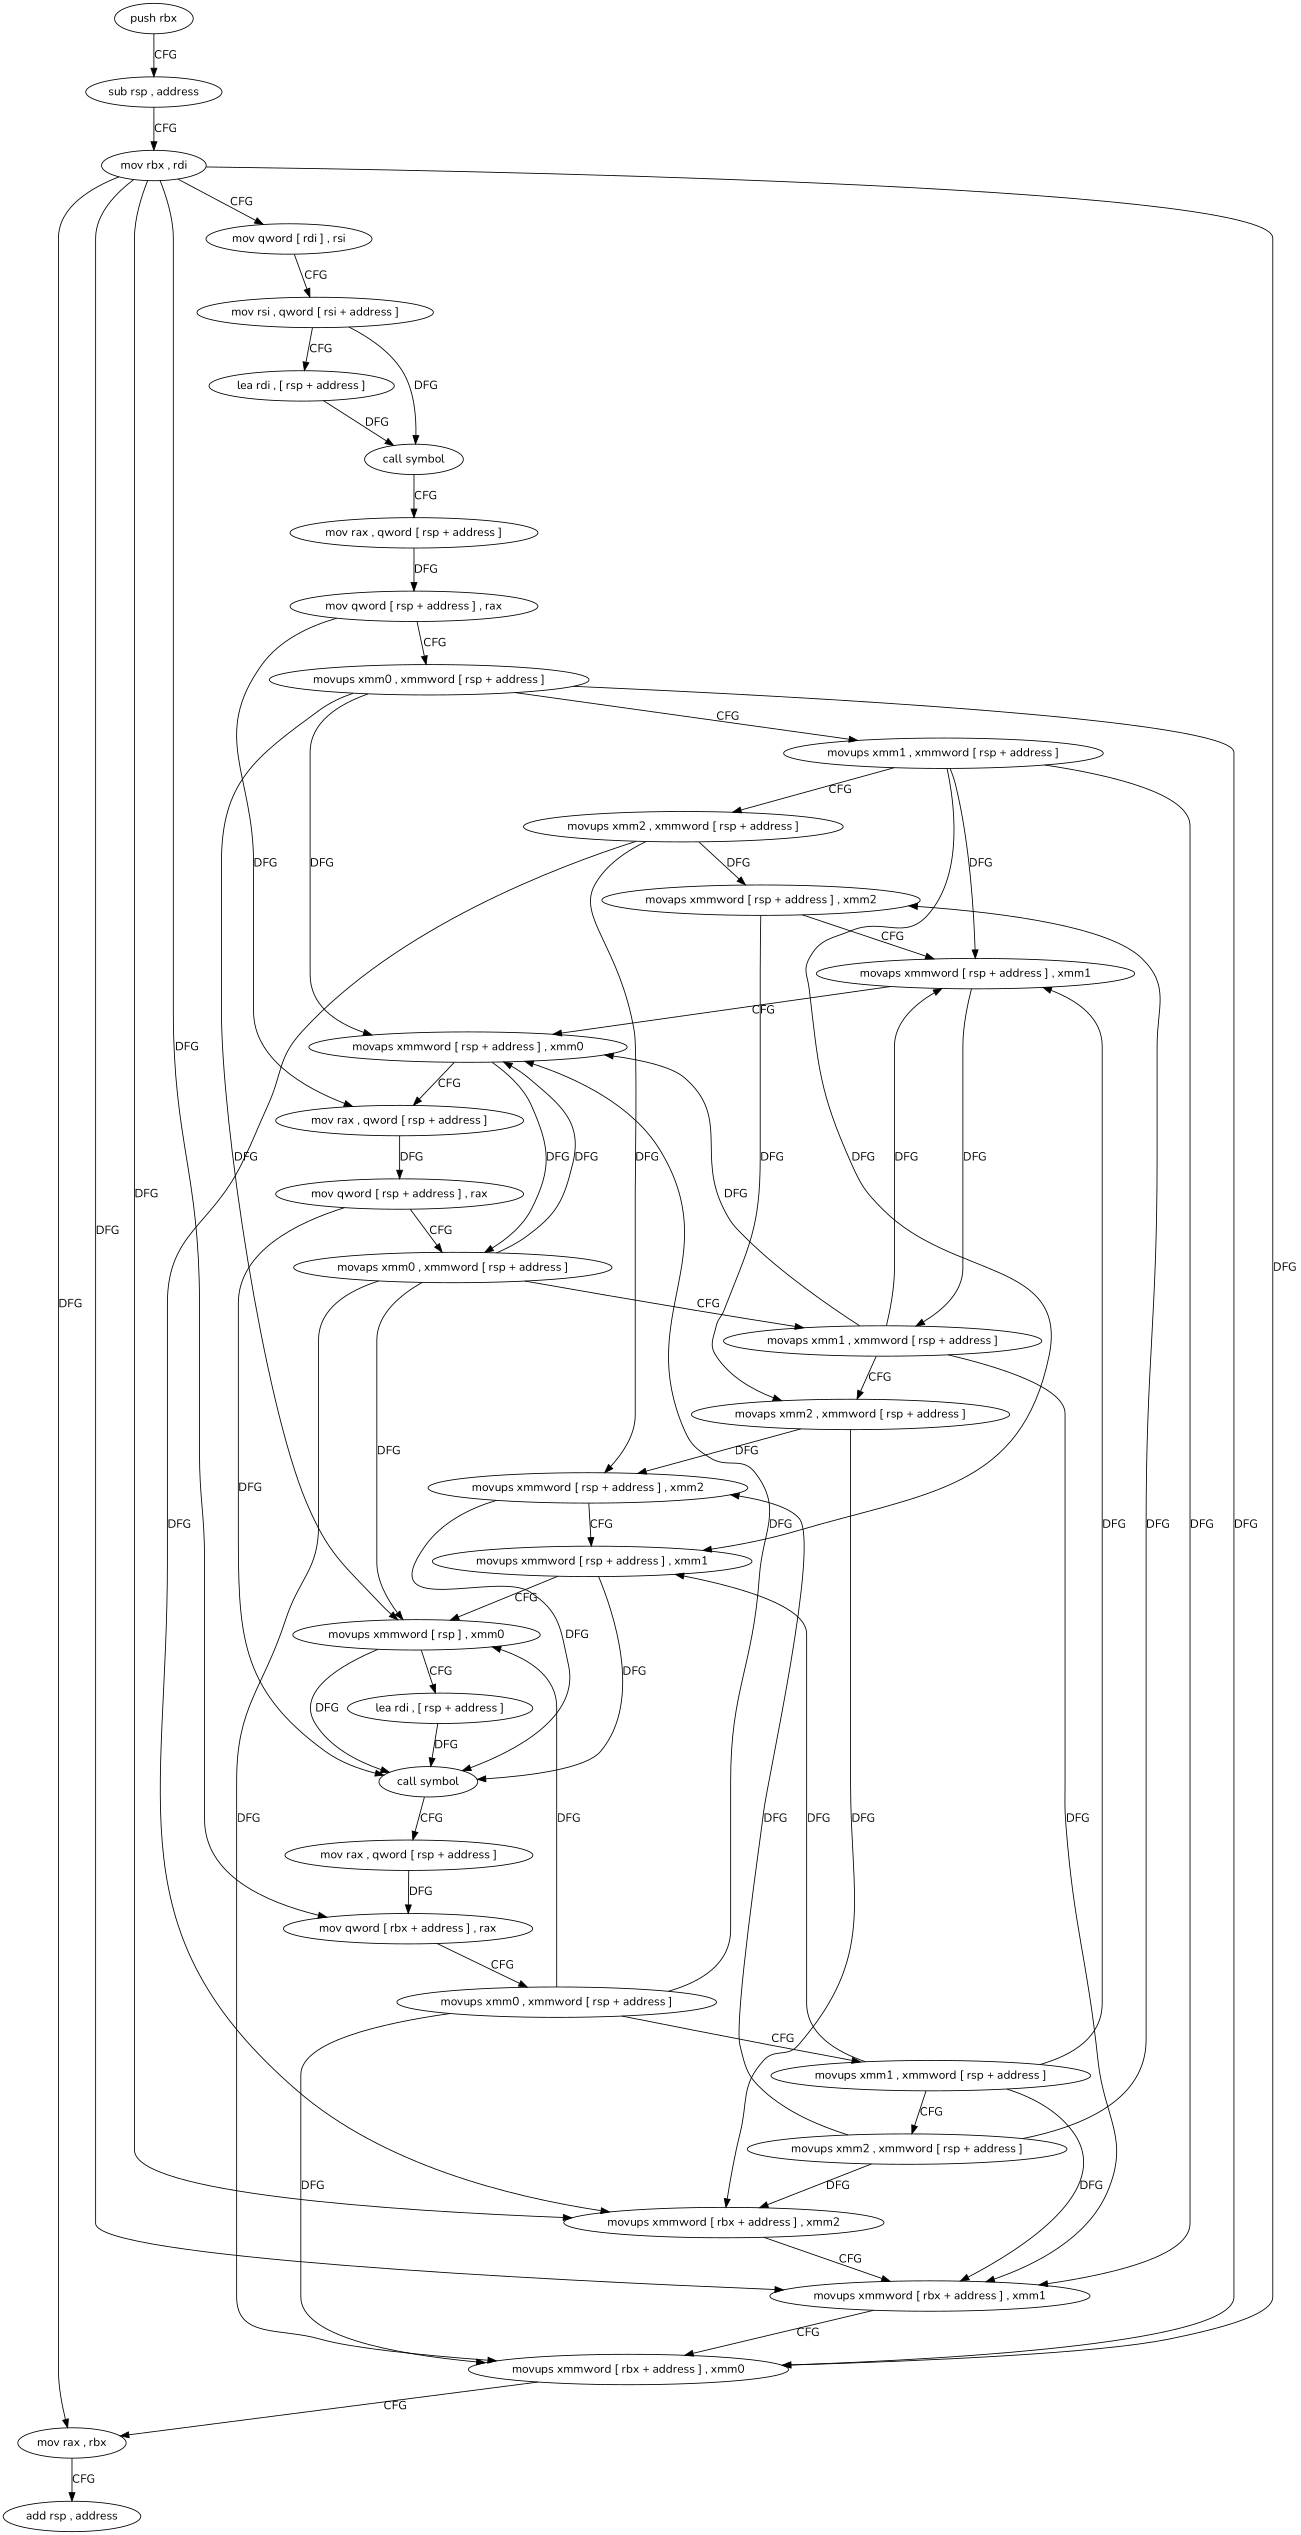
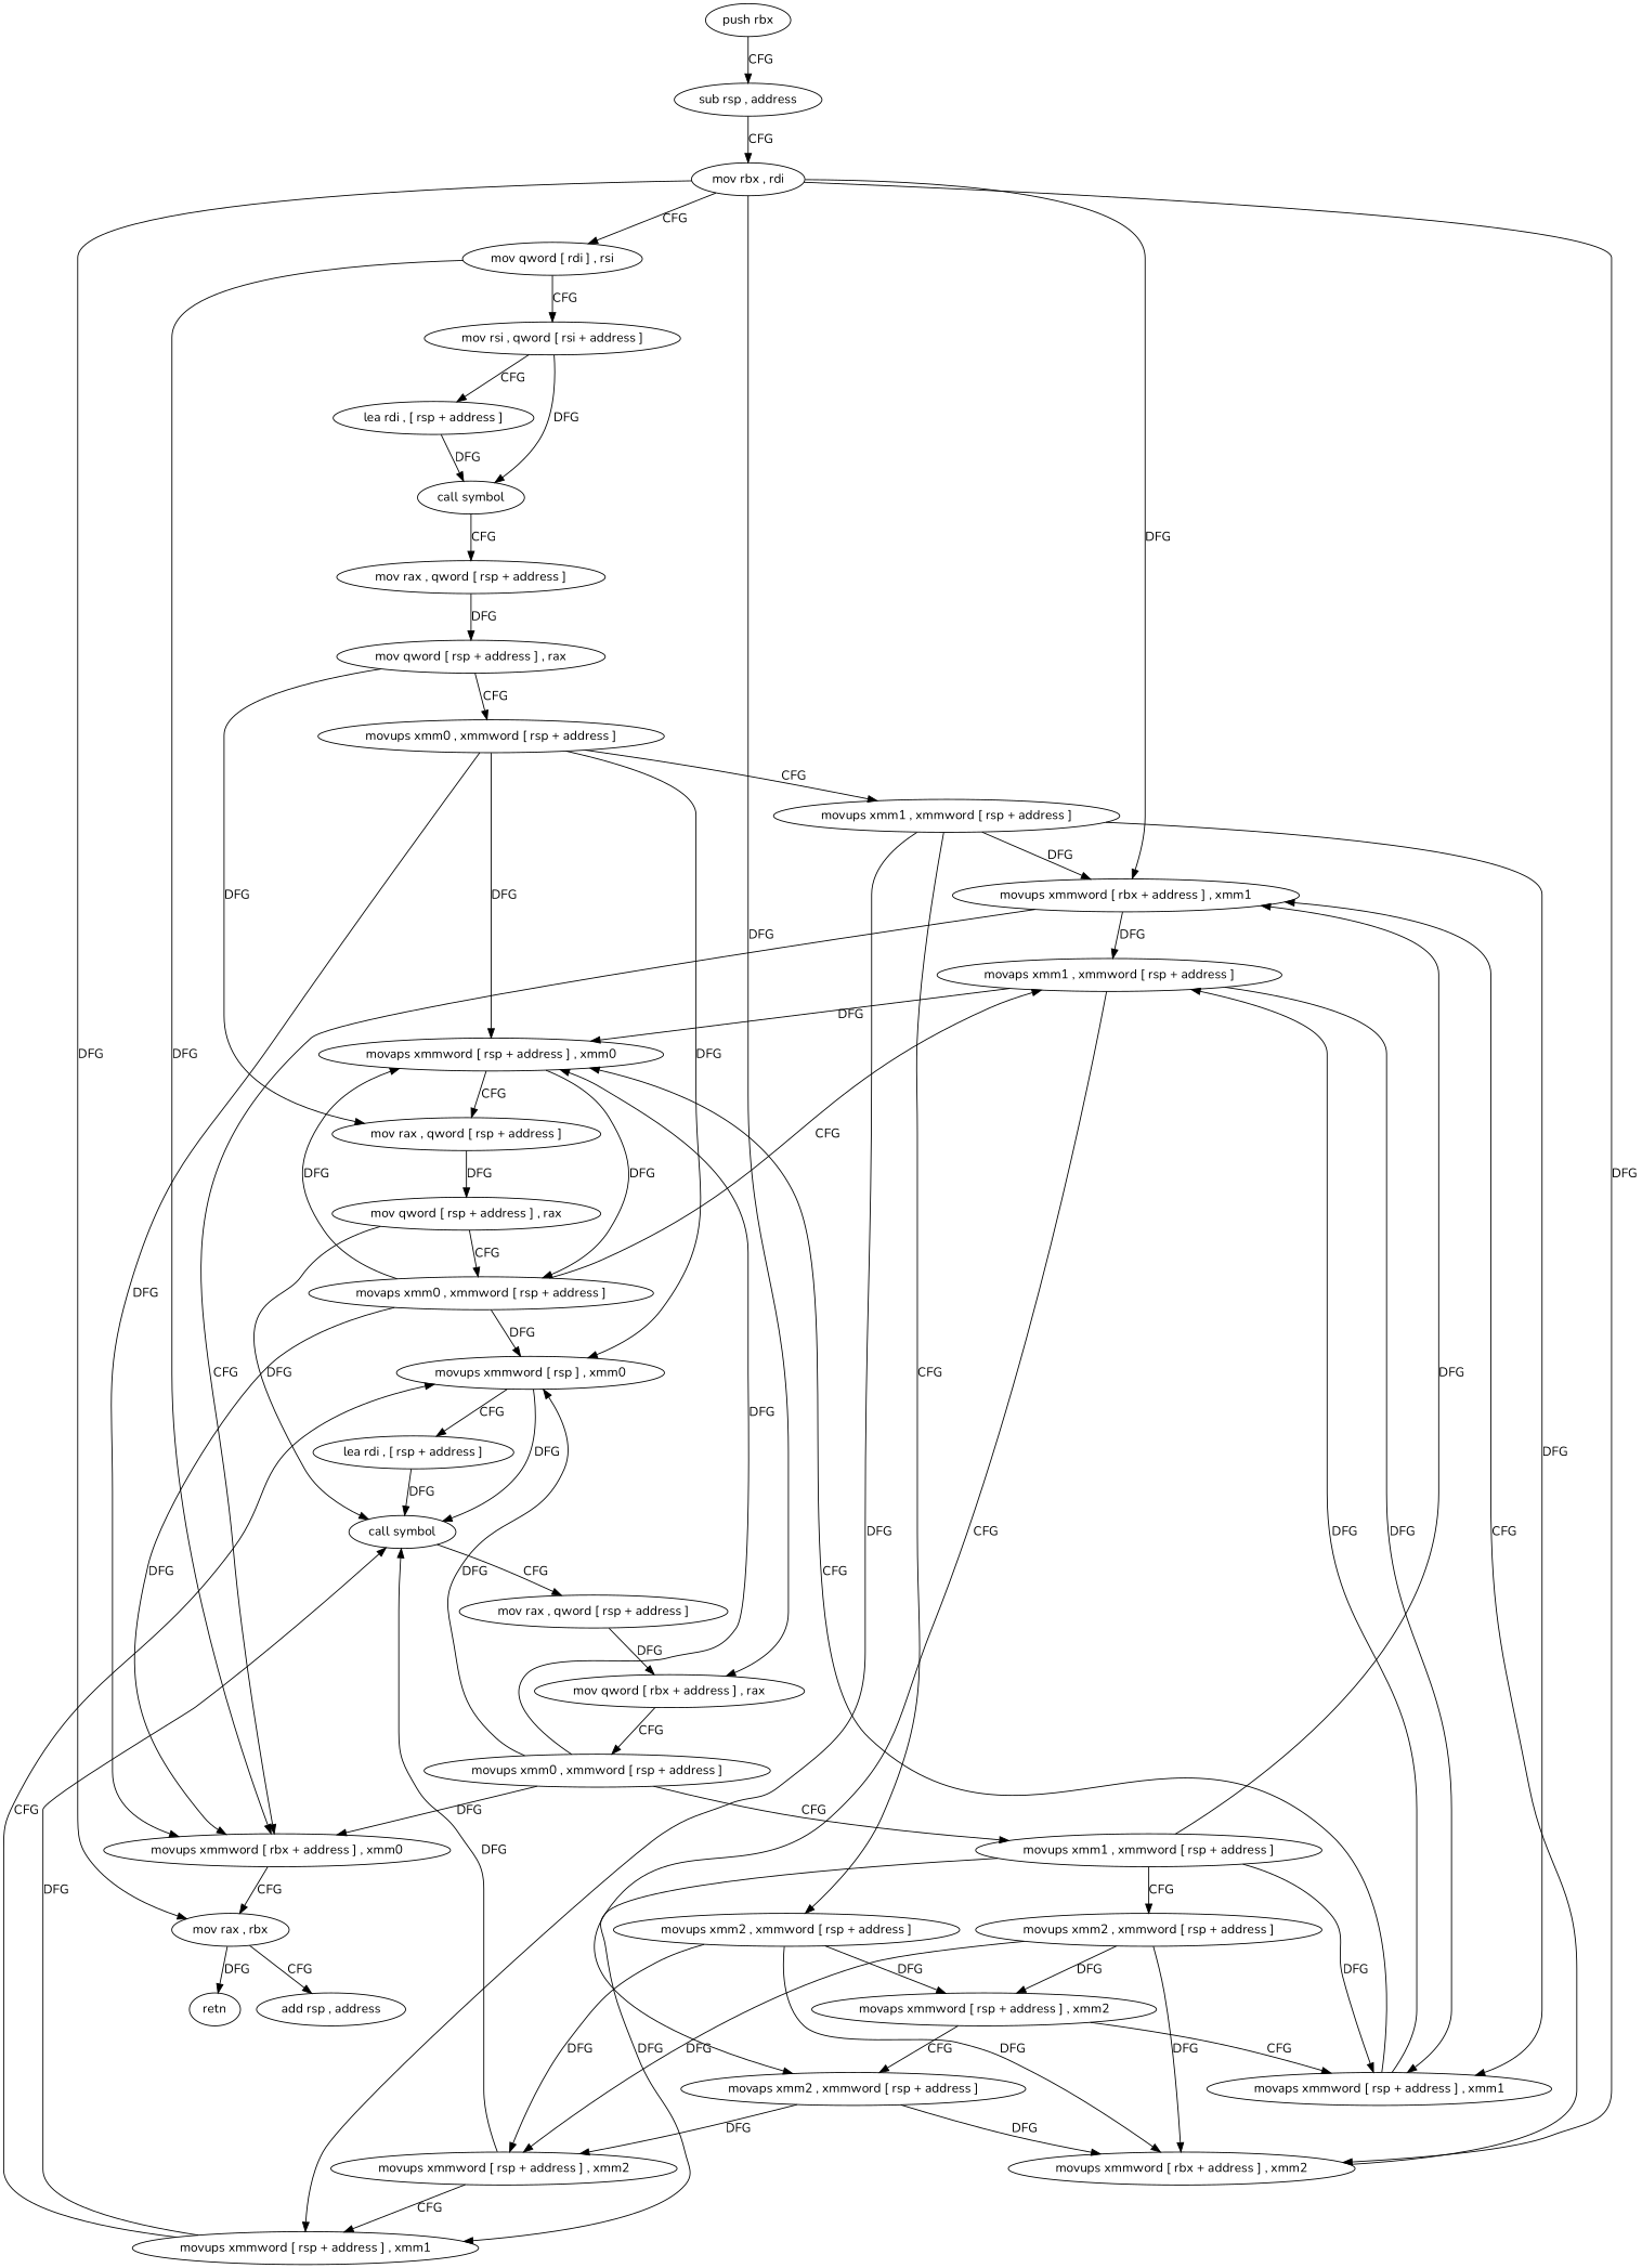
  digraph {
    fontname=Nunito
    node [fontname=Nunito]
    edge [fontname=Nunito]
    n1 [label="push rbx"]
    n2 [label="sub rsp , address"]
    n3 [label="mov rbx , rdi"]
    n4 [label="mov qword [ rdi ] , rsi"]
    n5 [label="mov qword [ rbx + address ] , rax"]
    n6 [label="movups xmmword [ rbx + address ] , xmm2"]
    n7 [label="movups xmmword [ rbx + address ] , xmm1"]
    n8 [label="movups xmmword [ rbx + address ] , xmm0"]
    n9 [label="mov rax , rbx"]
    n10 [label="mov rsi , qword [ rsi + address ]"]
    n11 [label="movups xmm0 , xmmword [ rsp + address ]"]
    n12 [label="add rsp , address"]
+   n13 [label=retn]
    n14 [label="lea rdi , [ rsp + address ]"]
    n15 [label="call symbol"]
    n16 [label="mov rax , qword [ rsp + address ]"]
    n17 [label="mov qword [ rsp + address ] , rax"]
    n18 [label="movups xmm0 , xmmword [ rsp + address ]"]
    n19 [label="mov rax , qword [ rsp + address ]"]
    n20 [label="movups xmm1 , xmmword [ rsp + address ]"]
    n21 [label="movaps xmmword [ rsp + address ] , xmm0"]
    n22 [label="movups xmmword [ rsp ] , xmm0"]
    n23 [label="mov qword [ rsp + address ] , rax"]
    n24 [label="movups xmm2 , xmmword [ rsp + address ]"]
    n25 [label="movaps xmmword [ rsp + address ] , xmm1"]
    n26 [label="movups xmmword [ rsp + address ] , xmm1"]
    n27 [label="movaps xmm0 , xmmword [ rsp + address ]"]
    n28 [label="call symbol"]
    n29 [label="lea rdi , [ rsp + address ]"]
    n30 [label="movaps xmmword [ rsp + address ] , xmm2"]
    n31 [label="movups xmmword [ rsp + address ] , xmm2"]
    n32 [label="movaps xmm1 , xmmword [ rsp + address ]"]
    n33 [label="movaps xmm2 , xmmword [ rsp + address ]"]
    n34 [label="mov rax , qword [ rsp + address ]"]
    n35 [label="movups xmm1 , xmmword [ rsp + address ]"]
    n36 [label="movups xmm2 , xmmword [ rsp + address ]"]
    n1 -> n2 [label=CFG]
    n2 -> n3 [label=CFG]
    n3 -> n4 [label=CFG]
    n3 -> n5 [label=DFG]
    n3 -> n6 [label=DFG]
    n3 -> n7 [label=DFG]
-   n3 -> n8 [label=DFG]
+   n4 -> n8 [label=DFG]
    n3 -> n9 [label=DFG]
    n4 -> n10 [label=CFG]
    n5 -> n11 [label=CFG]
    n6 -> n7 [label=CFG]
    n7 -> n8 [label=CFG]
    n8 -> n9 [label=CFG]
    n9 -> n12 [label=CFG]
+   n9 -> n13 [label=DFG]
    n10 -> n14 [label=CFG]
    n10 -> n15 [label=DFG]
    n11 -> n8 [label=DFG]
    n11 -> n21 [label=DFG]
    n11 -> n22 [label=DFG]
    n11 -> n35 [label=CFG]
    n14 -> n15 [label=DFG]
    n15 -> n16 [label=CFG]
    n16 -> n17 [label=DFG]
    n17 -> n18 [label=CFG]
    n17 -> n19 [label=DFG]
    n18 -> n8 [label=DFG]
    n18 -> n20 [label=CFG]
    n18 -> n21 [label=DFG]
    n18 -> n22 [label=DFG]
    n19 -> n23 [label=DFG]
    n20 -> n7 [label=DFG]
    n20 -> n24 [label=CFG]
    n20 -> n25 [label=DFG]
    n20 -> n26 [label=DFG]
    n21 -> n19 [label=CFG]
    n21 -> n27 [label=DFG]
    n22 -> n28 [label=DFG]
    n22 -> n29 [label=CFG]
    n23 -> n27 [label=CFG]
    n23 -> n28 [label=DFG]
    n24 -> n6 [label=DFG]
    n24 -> n30 [label=DFG]
    n24 -> n31 [label=DFG]
    n25 -> n21 [label=CFG]
    n25 -> n32 [label=DFG]
    n26 -> n22 [label=CFG]
    n26 -> n28 [label=DFG]
    n27 -> n8 [label=DFG]
    n27 -> n21 [label=DFG]
    n27 -> n22 [label=DFG]
    n27 -> n32 [label=CFG]
    n28 -> n34 [label=CFG]
    n29 -> n28 [label=DFG]
    n30 -> n25 [label=CFG]
-   n30 -> n33 [label=DFG]
+   n30 -> n33 [label=CFG]
    n31 -> n26 [label=CFG]
    n31 -> n28 [label=DFG]
-   n32 -> n7 [label=DFG]
+   n7 -> n32 [label=DFG]
    n32 -> n21 [label=DFG]
    n32 -> n25 [label=DFG]
    n32 -> n33 [label=CFG]
    n33 -> n6 [label=DFG]
    n33 -> n31 [label=DFG]
    n34 -> n5 [label=DFG]
    n35 -> n7 [label=DFG]
    n35 -> n25 [label=DFG]
    n35 -> n26 [label=DFG]
    n35 -> n36 [label=CFG]
    n36 -> n6 [label=DFG]
    n36 -> n30 [label=DFG]
    n36 -> n31 [label=DFG]
  }
